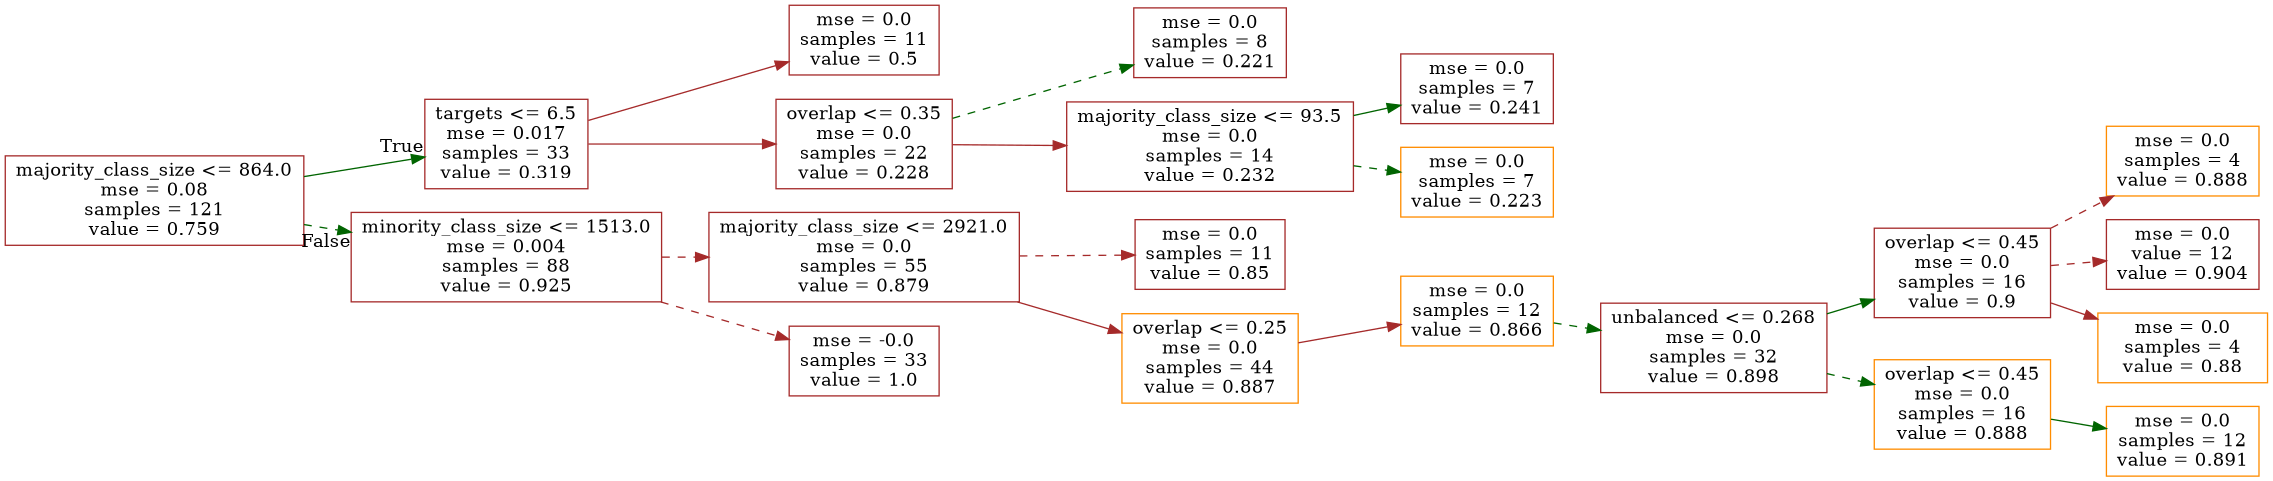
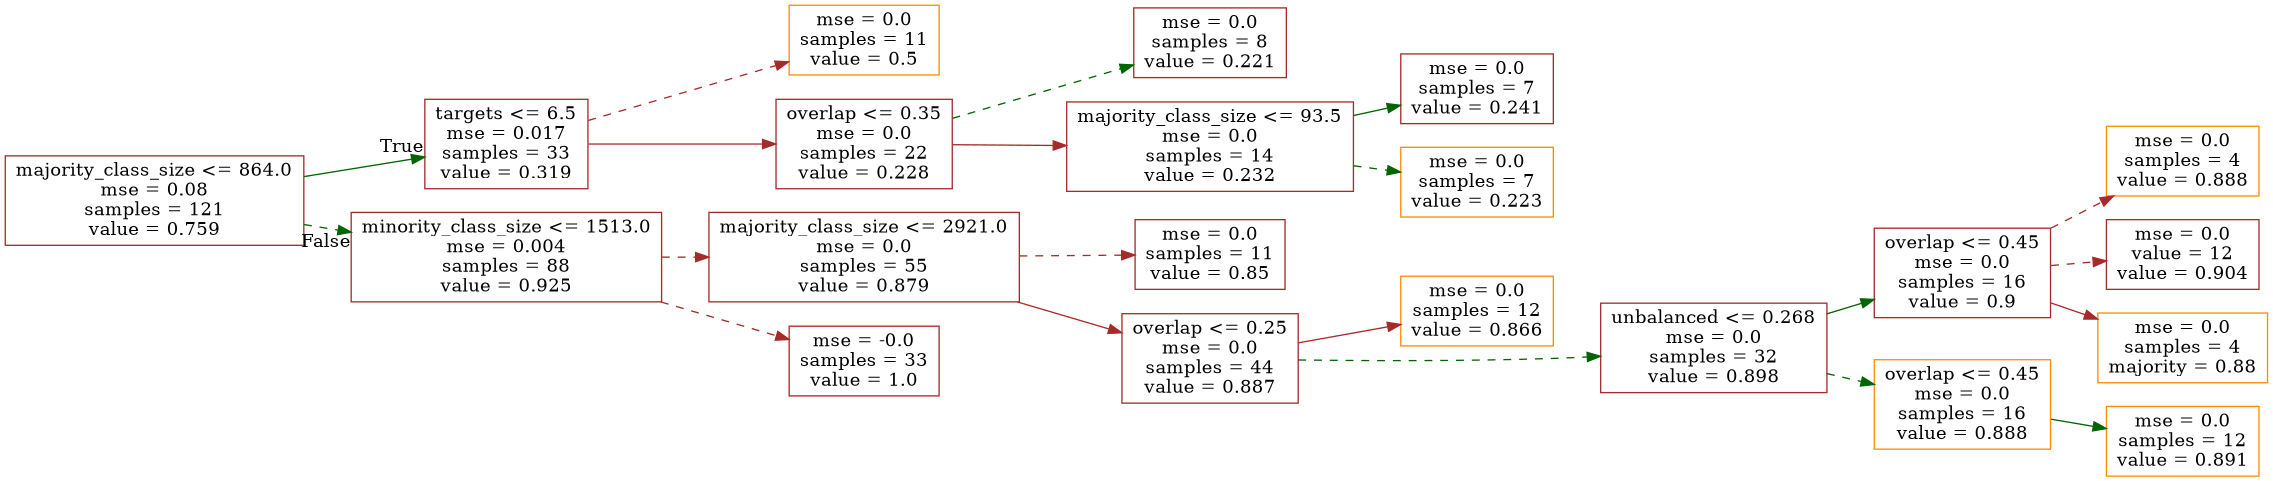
  digraph {
    rankdir=LR
    node [color=brown shape=box]
    edge [color=brown style=dashed]
    n1 [label="majority_class_size <= 864.0\nmse = 0.08\nsamples = 121\nvalue = 0.759"]
    n2 [label="targets <= 6.5\nmse = 0.017\nsamples = 33\nvalue = 0.319"]
    n3 [label="minority_class_size <= 1513.0\nmse = 0.004\nsamples = 88\nvalue = 0.925"]
-   n4 [label="mse = 0.0\nsamples = 11\nvalue = 0.5"]
+   n4 [color=darkorange label="mse = 0.0\nsamples = 11\nvalue = 0.5"]
    n5 [label="overlap <= 0.35\nmse = 0.0\nsamples = 22\nvalue = 0.228"]
    n6 [label="majority_class_size <= 2921.0\nmse = 0.0\nsamples = 55\nvalue = 0.879"]
    n7 [label="mse = -0.0\nsamples = 33\nvalue = 1.0"]
    n8 [label="mse = 0.0\nsamples = 8\nvalue = 0.221"]
    n9 [label="majority_class_size <= 93.5\nmse = 0.0\nsamples = 14\nvalue = 0.232"]
    n10 [label="mse = 0.0\nsamples = 7\nvalue = 0.241"]
    n11 [color=darkorange label="mse = 0.0\nsamples = 7\nvalue = 0.223"]
    n12 [label="mse = 0.0\nsamples = 11\nvalue = 0.85"]
-   n13 [color=darkorange label="overlap <= 0.25\nmse = 0.0\nsamples = 44\nvalue = 0.887"]
+   n13 [label="overlap <= 0.25\nmse = 0.0\nsamples = 44\nvalue = 0.887"]
    n14 [color=darkorange label="mse = 0.0\nsamples = 12\nvalue = 0.866"]
    n15 [label="unbalanced <= 0.268\nmse = 0.0\nsamples = 32\nvalue = 0.898"]
    n16 [label="overlap <= 0.45\nmse = 0.0\nsamples = 16\nvalue = 0.9"]
    n17 [color=darkorange label="overlap <= 0.45\nmse = 0.0\nsamples = 16\nvalue = 0.888"]
    n18 [color=darkorange label="mse = 0.0\nsamples = 4\nvalue = 0.888"]
    n19 [label="mse = 0.0\nvalue = 12\nvalue = 0.904"]
-   n20 [color=darkorange label="mse = 0.0\nsamples = 4\nvalue = 0.88"]
+   n20 [color=darkorange label="mse = 0.0\nsamples = 4\nmajority = 0.88"]
    n21 [color=darkorange label="mse = 0.0\nsamples = 12\nvalue = 0.891"]
    n1 -> n2 [color=darkgreen headlabel=True labelangle=45 labeldistance=2.5 style=solid]
    n1 -> n3 [color=darkgreen headlabel=False labelangle=-45 labeldistance=2.5]
-   n2 -> n4 [style=solid]
+   n2 -> n4
    n2 -> n5 [style=solid]
    n3 -> n6
    n3 -> n7
    n5 -> n8 [color=darkgreen]
    n5 -> n9 [style=solid]
    n6 -> n12
    n6 -> n13 [style=solid]
    n9 -> n10 [color=darkgreen style=solid]
    n9 -> n11 [color=darkgreen]
    n13 -> n14 [style=solid]
-   n14 -> n15 [color=darkgreen]
+   n13 -> n15 [color=darkgreen]
    n15 -> n16 [color=darkgreen style=solid]
    n15 -> n17 [color=darkgreen]
    n16 -> n18
    n16 -> n19
    n16 -> n20 [style=solid]
    n17 -> n21 [color=darkgreen style=solid]
  }
